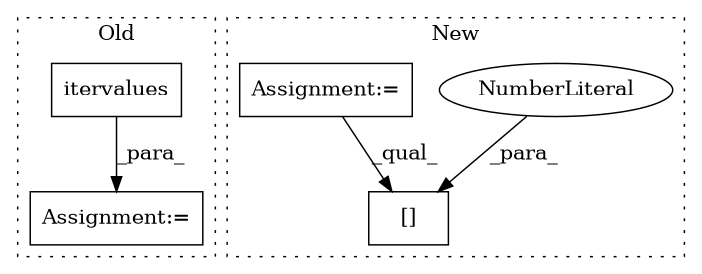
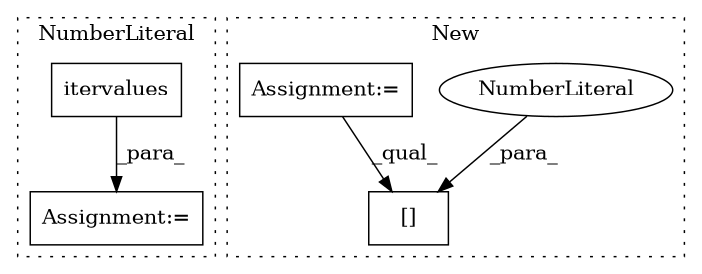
  digraph {
    node [a=7 l=1 shape=box]
    n1 [a=32 l="11,1" label=itervalues s="28559,28579"]
    n2 [label="Assignment:=" s=28486]
    n3 [a=2 l="8,1" label="[]" s="46366,46375"]
    n4 [a=34 label=NumberLiteral s=46374 shape=ellipse]
    n5 [label="Assignment:=" s=28907]
    subgraph cluster_1 {
-     label=Old
+     label=NumberLiteral
      style=dotted
      n1
      n2
    }
    subgraph cluster_2 {
      label=New
      style=dotted
      n3
      n4
      n5
    }
    n1 -> n2 [label=_para_]
    n4 -> n3 [label=_para_]
    n5 -> n3 [label=_qual_]
  }
